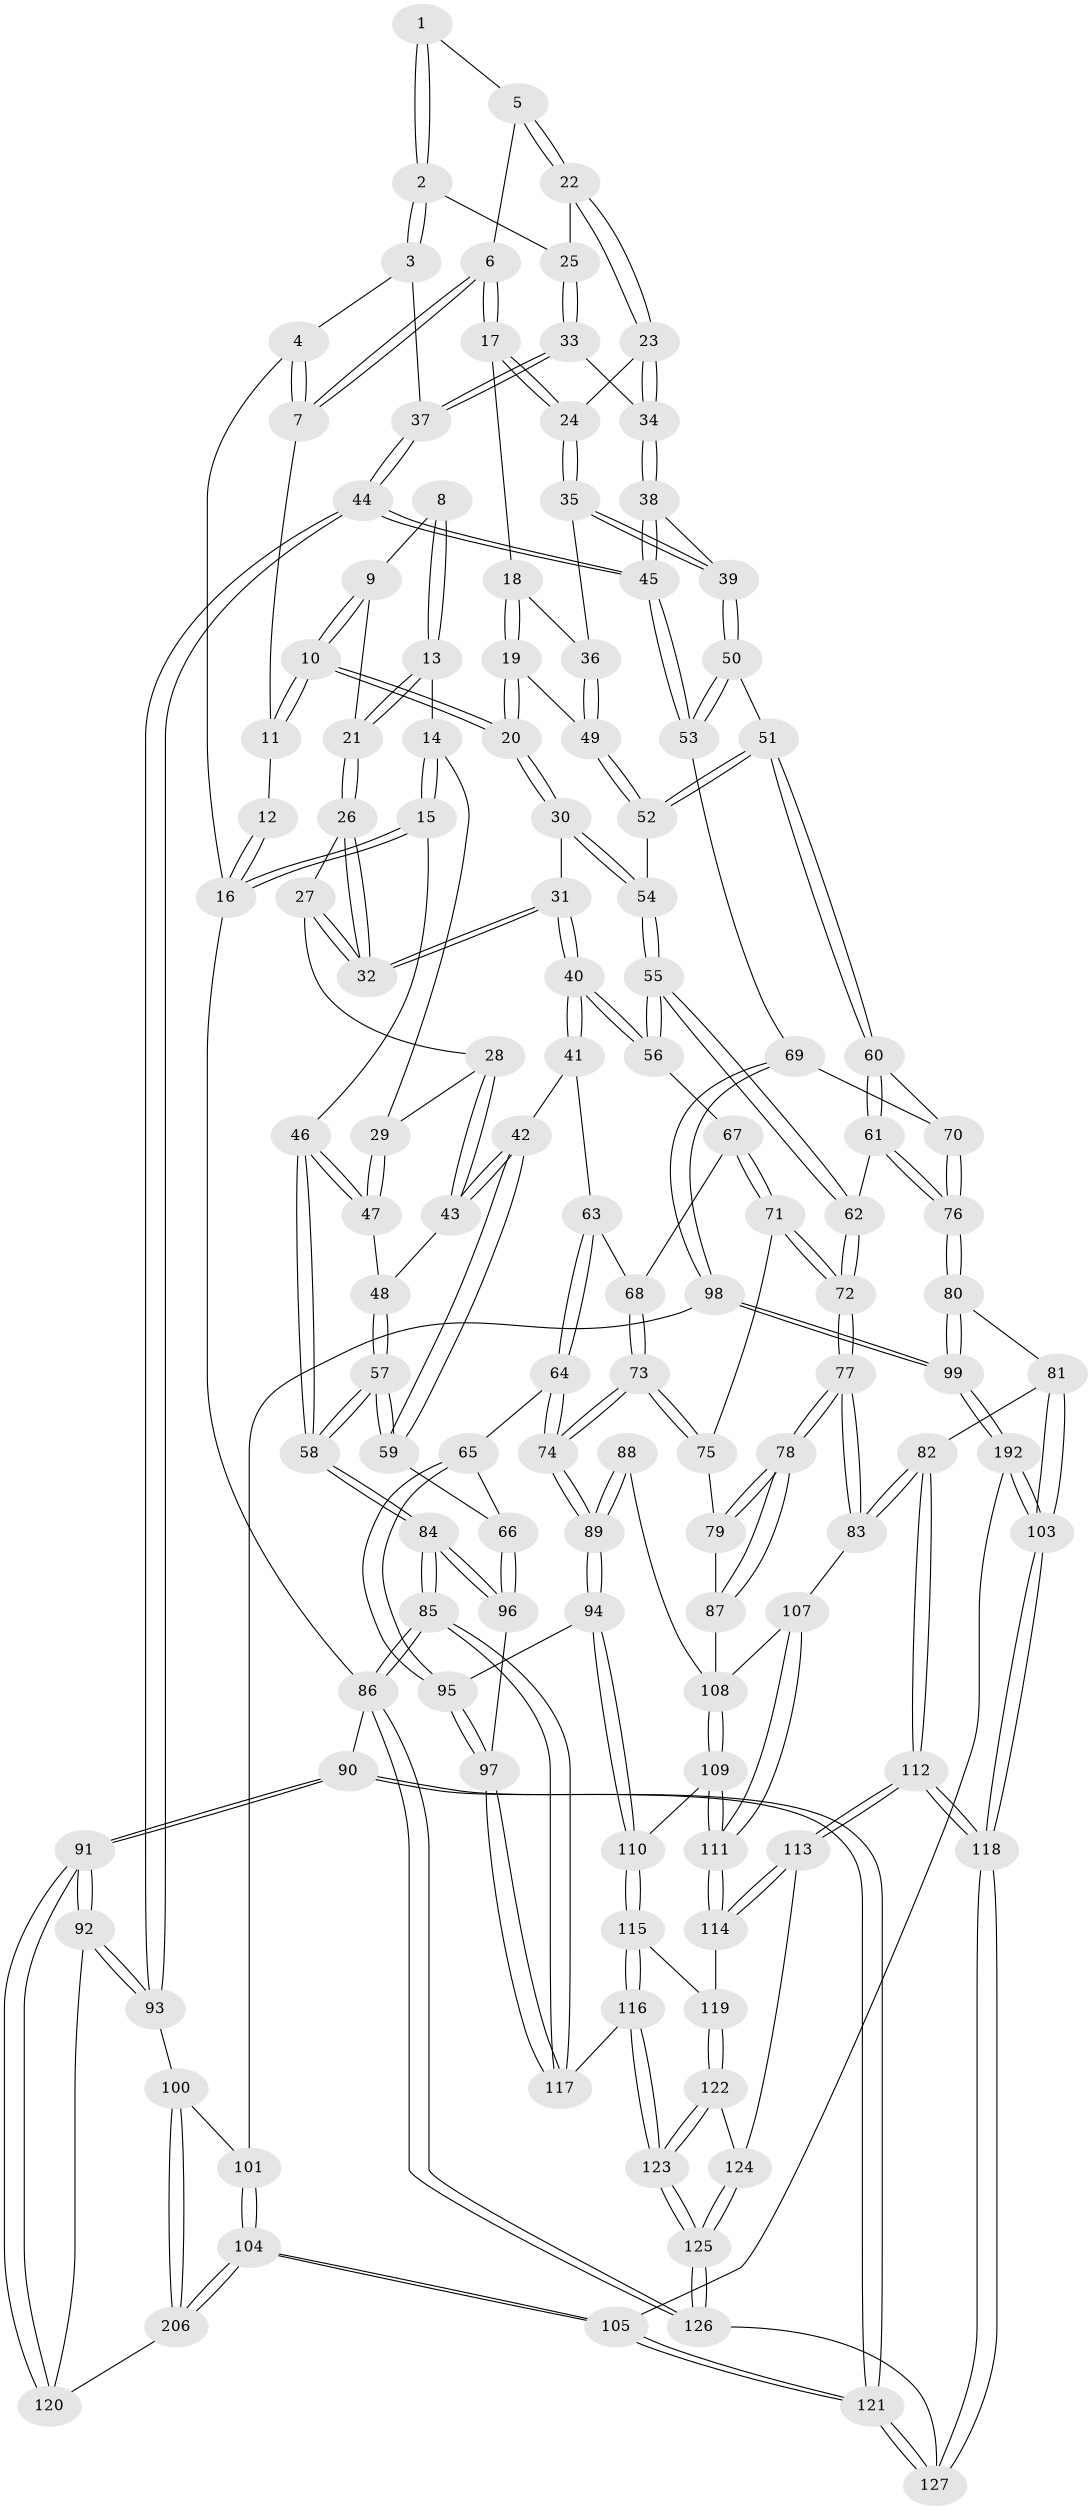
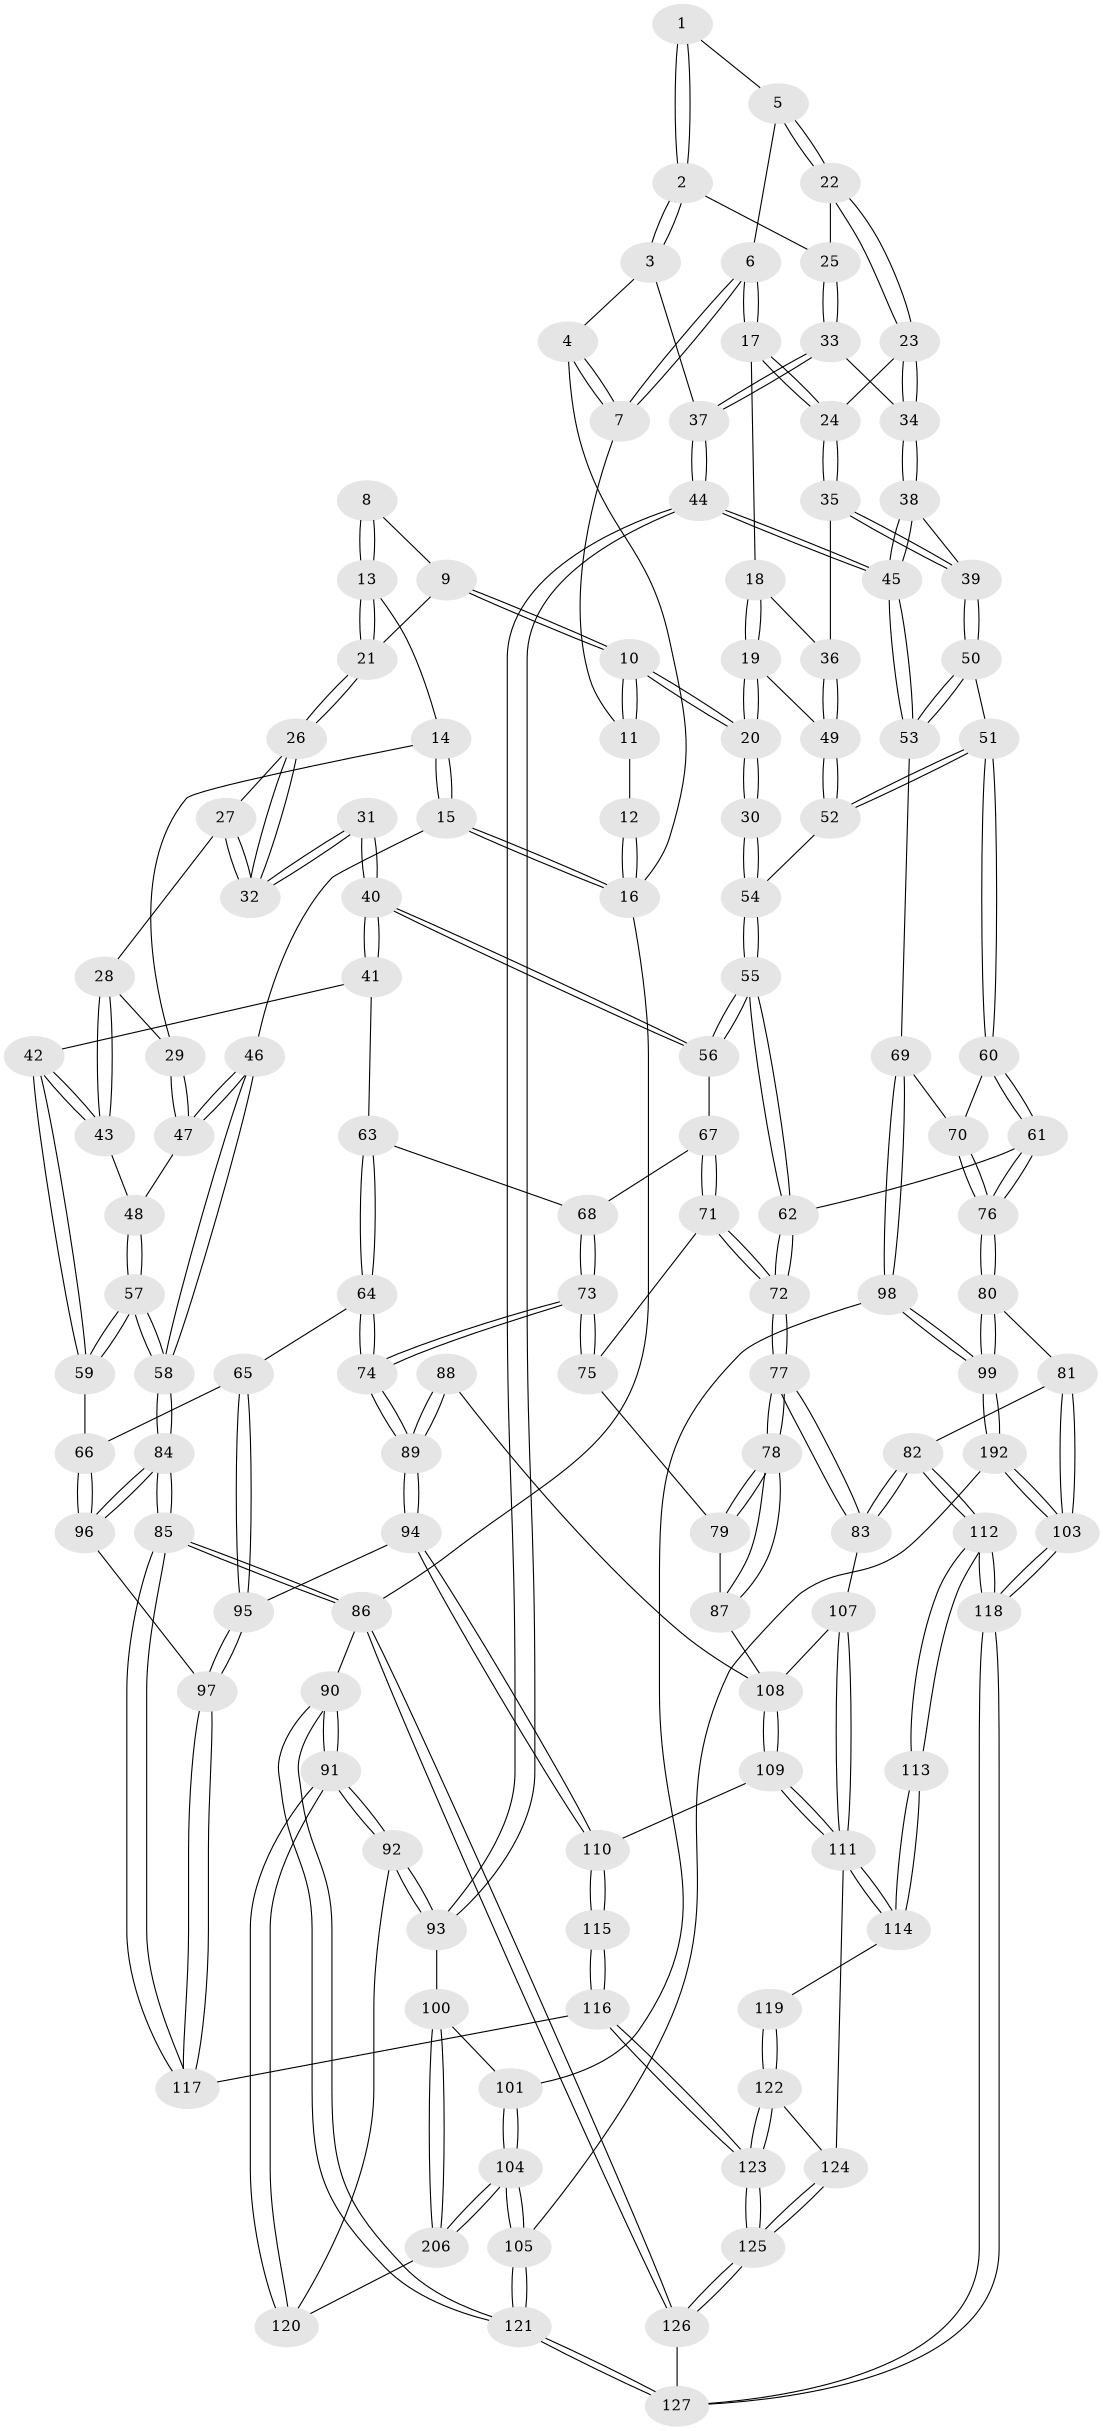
  graph {
    node [color=gray90 style=filled]
    1
    2
    5
    3
    25
    6
    22
    4
    37
    33
    7
    16
    44
    90
    91
    121
    11
    86
    17
    23
    18
    24
    12
    8
    9
    13
    10
    21
    14
    20
    26
    30
    15
    29
    46
    47
    58
    126
    19
    36
    35
    49
    52
    31
    54
    27
    32
    34
    38
    39
    28
    43
    48
    40
    55
    41
    56
    45
    50
    93
    53
    51
    42
    63
    67
    59
    64
    68
    66
    57
    100
    69
    84
    60
    61
    70
    98
    62
    72
    71
    96
    85
    76
    80
    77
    65
    74
    73
    95
    89
    97
    75
    99
    101
    79
    78
    83
    94
    87
    81
    107
    108
    82
    103
    n105 [label=192]
    112
    118
    113
    111
    117
    127
    88
    109
    110
    92
    120
    n117 [label=206]
    115
    104
    105
    114
    119
    116
    124
    125
    122
    123
    1 -- 2
    1 -- 2
    1 -- 5
    2 -- 3
    2 -- 3
    2 -- 25
    5 -- 6
    5 -- 22
    5 -- 22
    3 -- 4
    3 -- 37
    25 -- 33
    25 -- 33
    6 -- 7
    6 -- 7
    6 -- 17
    6 -- 17
    22 -- 25
    22 -- 23
    22 -- 23
    4 -- 7
    4 -- 7
    4 -- 16
    37 -- 44
    37 -- 44
    33 -- 37
    33 -- 37
    33 -- 34
    7 -- 11
    16 -- 86
    44 -- 45
    44 -- 45
    44 -- 93
    44 -- 93
    90 -- 91
    90 -- 91
    90 -- 121
    90 -- 121
    91 -- 92
    91 -- 92
    91 -- 120
    91 -- 120
    121 -- 127
    121 -- 127
    11 -- 12
    86 -- 90
    86 -- 126
    86 -- 126
    17 -- 18
    17 -- 24
    17 -- 24
    23 -- 24
    23 -- 34
    23 -- 34
    18 -- 19
    18 -- 19
    18 -- 36
    24 -- 35
    24 -- 35
    12 -- 16
    12 -- 16
    8 -- 9
    8 -- 13
    8 -- 13
    9 -- 10
    9 -- 10
    9 -- 21
    13 -- 21
    13 -- 21
    13 -- 14
    10 -- 11
    10 -- 11
    10 -- 20
    10 -- 20
    21 -- 26
    21 -- 26
    14 -- 15
    14 -- 15
    14 -- 29
    20 -- 30
    20 -- 30
    26 -- 27
    26 -- 32
    26 -- 32
-   30 -- 31
    30 -- 54
    30 -- 54
    15 -- 16
    15 -- 16
    15 -- 46
    29 -- 47
    29 -- 47
    46 -- 47
    46 -- 47
    46 -- 58
    46 -- 58
    47 -- 48
    58 -- 84
    58 -- 84
    126 -- 127
    19 -- 20
    19 -- 20
    19 -- 49
    36 -- 49
    36 -- 49
    35 -- 36
    35 -- 39
    35 -- 39
    49 -- 52
    49 -- 52
    52 -- 54
    31 -- 32
    31 -- 32
    31 -- 40
    31 -- 40
    54 -- 55
    54 -- 55
    27 -- 32
    27 -- 32
    27 -- 28
    34 -- 38
    34 -- 38
    38 -- 39
    38 -- 45
    38 -- 45
    39 -- 50
    39 -- 50
    28 -- 29
    28 -- 43
    28 -- 43
    43 -- 48
    48 -- 57
    48 -- 57
    40 -- 41
    40 -- 41
    40 -- 56
    40 -- 56
    55 -- 56
    55 -- 56
    55 -- 62
    55 -- 62
    41 -- 42
    41 -- 63
    56 -- 67
    45 -- 53
    45 -- 53
    50 -- 53
    50 -- 53
    50 -- 51
    93 -- 100
    53 -- 69
    51 -- 52
    51 -- 52
    51 -- 60
    51 -- 60
    42 -- 43
    42 -- 43
    42 -- 59
    42 -- 59
    63 -- 64
    63 -- 64
    63 -- 68
    67 -- 68
    67 -- 71
    67 -- 71
    59 -- 66
    64 -- 65
    64 -- 74
    64 -- 74
    68 -- 73
    68 -- 73
    66 -- 96
    66 -- 96
    57 -- 58
    57 -- 58
    57 -- 59
    57 -- 59
    100 -- 101
    100 -- n117
    100 -- n117
    69 -- 70
    69 -- 98
    69 -- 98
    84 -- 96
    84 -- 96
    84 -- 85
    84 -- 85
    60 -- 61
    60 -- 61
    60 -- 70
    61 -- 62
    61 -- 76
    61 -- 76
    70 -- 76
    70 -- 76
    98 -- 99
    98 -- 99
    98 -- 101
    62 -- 72
    62 -- 72
    72 -- 77
    72 -- 77
    71 -- 72
    71 -- 72
    71 -- 75
    96 -- 97
    85 -- 86
    85 -- 86
    85 -- 117
    85 -- 117
    76 -- 80
    76 -- 80
    80 -- 99
    80 -- 99
    80 -- 81
    77 -- 78
    77 -- 78
    77 -- 83
    77 -- 83
    65 -- 66
    65 -- 95
    65 -- 95
    74 -- 89
    74 -- 89
    73 -- 74
    73 -- 74
    73 -- 75
    73 -- 75
    95 -- 97
    95 -- 97
    89 -- 94
    89 -- 94
    97 -- 117
    97 -- 117
    75 -- 79
    99 -- n105
    99 -- n105
    101 -- 104
    101 -- 104
    79 -- 87
    78 -- 79
    78 -- 79
    78 -- 87
    78 -- 87
    83 -- 107
    94 -- 95
    94 -- 110
    94 -- 110
    87 -- 108
    81 -- 82
    81 -- 103
    81 -- 103
    107 -- 108
    107 -- 111
    107 -- 111
    108 -- 109
    108 -- 109
    82 -- 83
    82 -- 83
    82 -- 112
    82 -- 112
    103 -- 118
    103 -- 118
    n105 -- 103
    n105 -- 103
    n105 -- 105
    112 -- 118
    112 -- 118
    112 -- 113
    112 -- 113
    118 -- 127
    118 -- 127
    113 -- 114
    113 -- 114
-   113 -- 124
+   111 -- 124
    111 -- 114
    111 -- 114
    88 -- 89
    88 -- 89
    88 -- 108
    109 -- 111
    109 -- 111
    109 -- 110
    110 -- 115
    110 -- 115
    92 -- 93
    92 -- 93
    92 -- 120
    n117 -- 120
-   115 -- 119
    115 -- 116
    115 -- 116
    104 -- n117
    104 -- n117
    104 -- 105
    104 -- 105
    105 -- 121
    105 -- 121
    114 -- 119
    119 -- 122
    119 -- 122
    116 -- 117
    116 -- 123
    116 -- 123
    124 -- 125
    124 -- 125
    125 -- 126
    125 -- 126
    122 -- 124
    122 -- 123
    122 -- 123
    123 -- 125
    123 -- 125
  }
